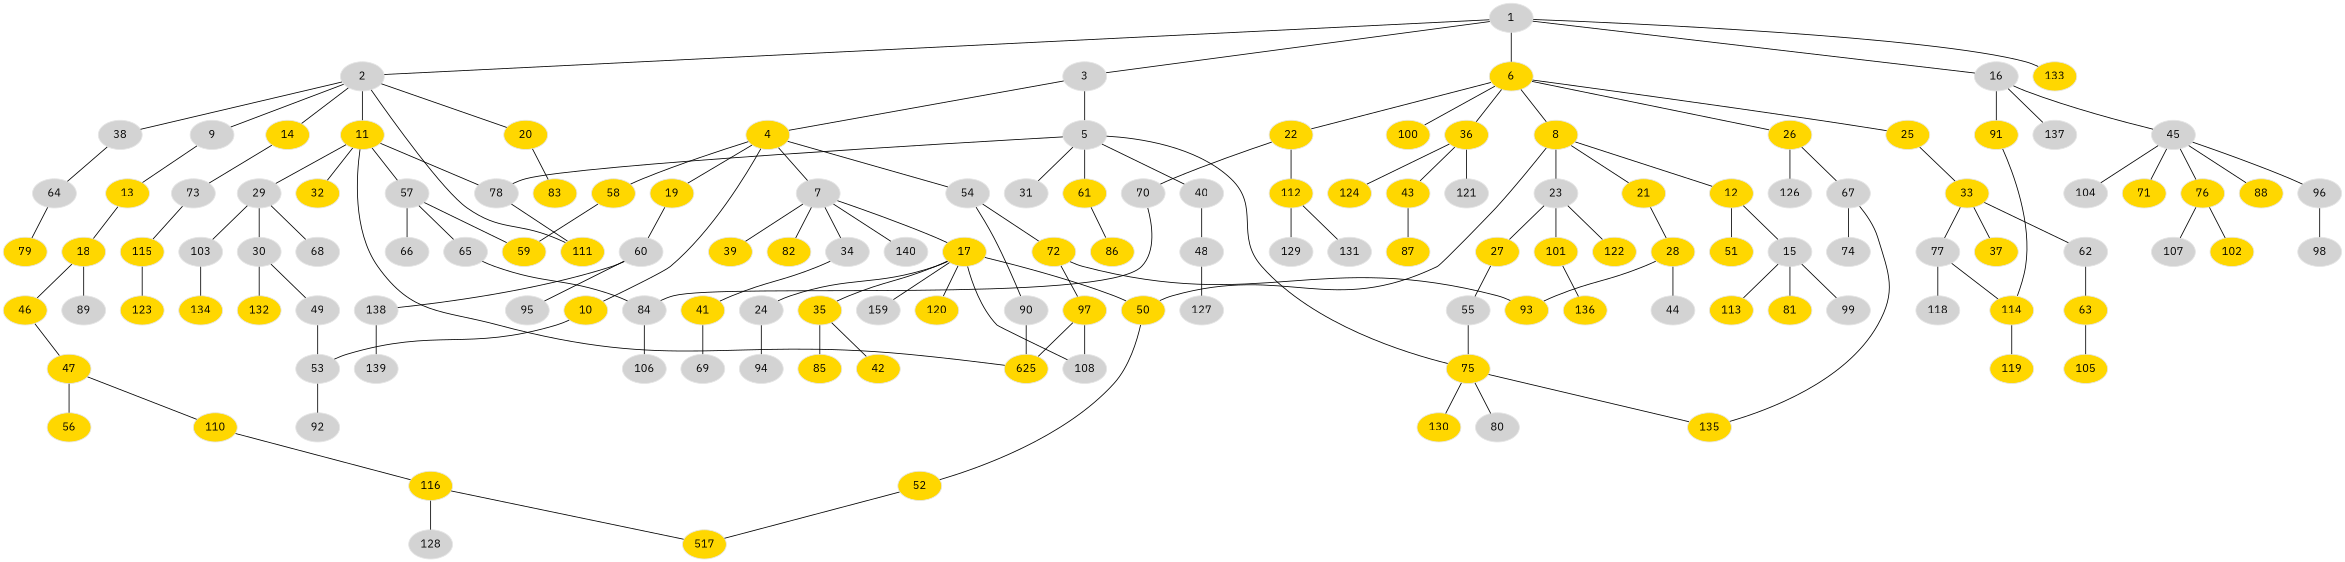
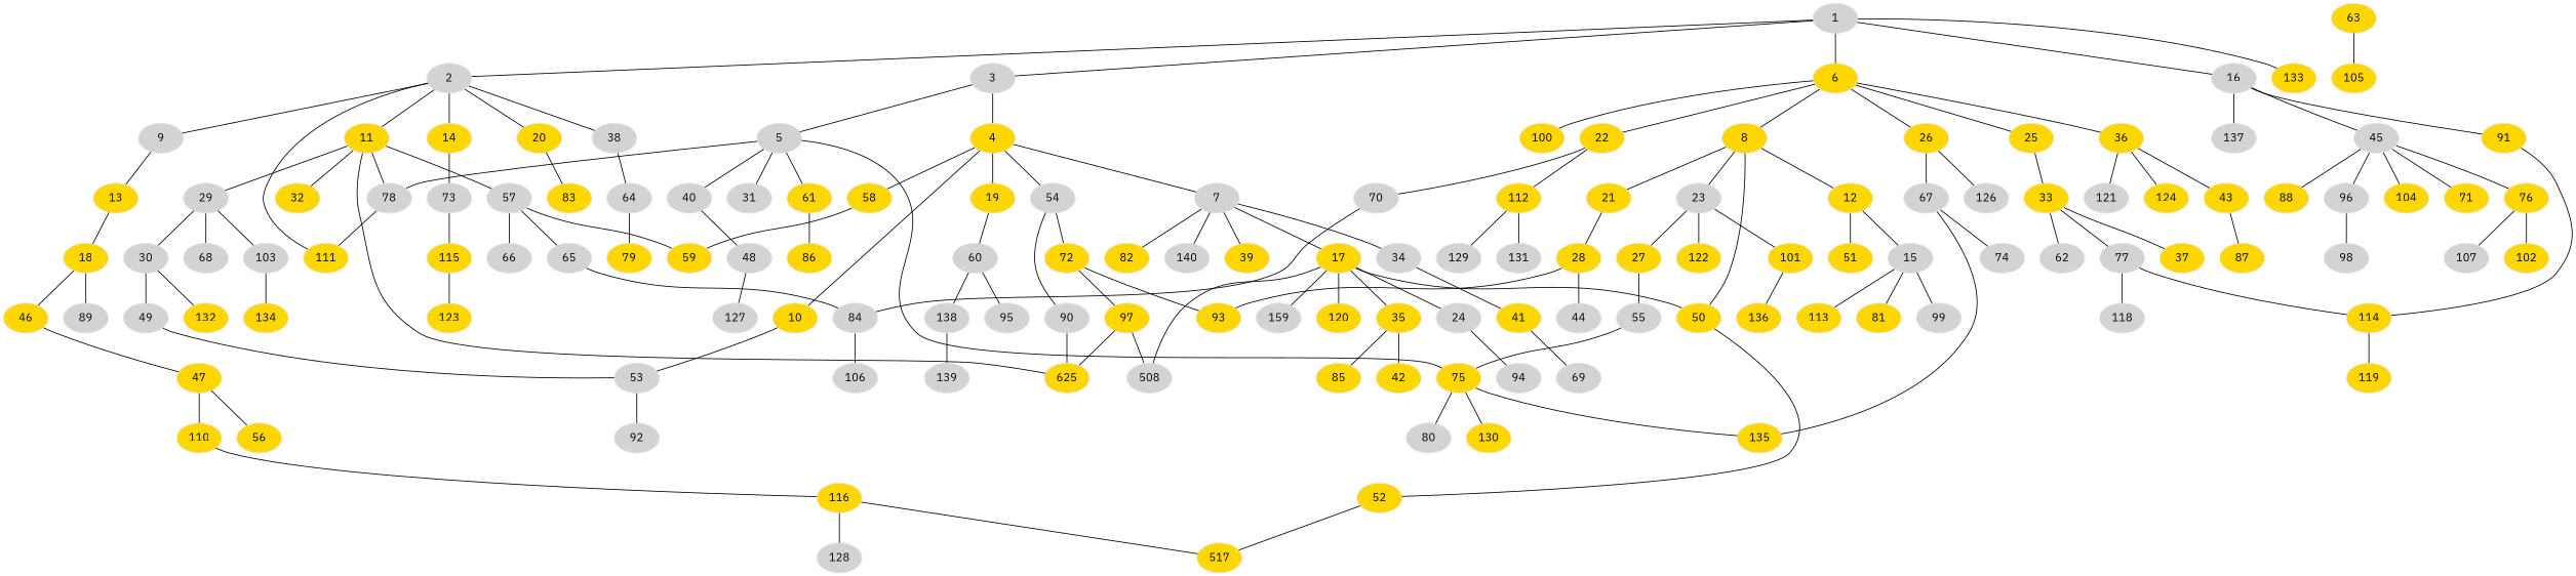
  graph {
    fontname="IBM Plex Sans"
    node [color=gray90 fillcolor=gold fontname="IBM Plex Sans" style=filled]
    edge [fontname="IBM Plex Sans"]
    1 [fillcolor=lightgrey]
    2 [fillcolor=lightgrey]
    3 [fillcolor=lightgrey]
    6
    16 [fillcolor=lightgrey]
    133
    9 [fillcolor=lightgrey]
    11
    14
    20
    38 [fillcolor=lightgrey]
    111
    4
    5 [fillcolor=lightgrey]
    8
    22
    25
    26
    36
    100
    45 [fillcolor=lightgrey]
    91
    137 [fillcolor=lightgrey]
    13
    78 [fillcolor=lightgrey]
    29 [fillcolor=lightgrey]
    32
    57 [fillcolor=lightgrey]
    n29 [label=625]
    73 [fillcolor=lightgrey]
    83
    64 [fillcolor=lightgrey]
    7 [fillcolor=lightgrey]
    10
    19
    54 [fillcolor=lightgrey]
    58
    31 [fillcolor=lightgrey]
    40 [fillcolor=lightgrey]
    61
    75
    17
    34 [fillcolor=lightgrey]
    39
    82
    140 [fillcolor=lightgrey]
    53 [fillcolor=lightgrey]
    60 [fillcolor=lightgrey]
    72
    90 [fillcolor=lightgrey]
    59
    48 [fillcolor=lightgrey]
    86
    135
    80 [fillcolor=lightgrey]
    130
    12
    21
    23 [fillcolor=lightgrey]
    50
    70 [fillcolor=lightgrey]
    112
    33
    67 [fillcolor=lightgrey]
    126 [fillcolor=lightgrey]
    43
    121 [fillcolor=lightgrey]
    124
    24 [fillcolor=lightgrey]
    35
-   108 [fillcolor=lightgrey]
+   108 [fillcolor=lightgrey label=508]
    n72 [fillcolor=lightgrey label=159]
    120
    41
    15 [fillcolor=lightgrey]
    51
    28
    27
    101
    122
    52
    18
    92 [fillcolor=lightgrey]
    30 [fillcolor=lightgrey]
    68 [fillcolor=lightgrey]
    103 [fillcolor=lightgrey]
    65 [fillcolor=lightgrey]
    66 [fillcolor=lightgrey]
    81
    99 [fillcolor=lightgrey]
    113
    46
    89 [fillcolor=lightgrey]
    115
    71
    76
    88
    96 [fillcolor=lightgrey]
-   104 [fillcolor=lightgrey]
+   104
    114
    94 [fillcolor=lightgrey]
    42
    85
    47
    95 [fillcolor=lightgrey]
    138 [fillcolor=lightgrey]
    44 [fillcolor=lightgrey]
    93
    84 [fillcolor=lightgrey]
    129 [fillcolor=lightgrey]
    131 [fillcolor=lightgrey]
    55 [fillcolor=lightgrey]
    136
    37
    62 [fillcolor=lightgrey]
    77 [fillcolor=lightgrey]
    74 [fillcolor=lightgrey]
    49 [fillcolor=lightgrey]
    132
    134
    63
    118 [fillcolor=lightgrey]
    69 [fillcolor=lightgrey]
    87
    79
    127 [fillcolor=lightgrey]
    102
    107 [fillcolor=lightgrey]
    98 [fillcolor=lightgrey]
    56
    110
    116
    n133 [label=517]
    97
    139 [fillcolor=lightgrey]
    105
    106 [fillcolor=lightgrey]
    123
    119
    128 [fillcolor=lightgrey]
    1 -- 2
    1 -- 3
    1 -- 6
    1 -- 16
    1 -- 133
    2 -- 9
    2 -- 11
    2 -- 14
    2 -- 20
    2 -- 38
    2 -- 111
    3 -- 4
    3 -- 5
    6 -- 8
    6 -- 22
    6 -- 25
    6 -- 26
    6 -- 36
    6 -- 100
    16 -- 45
    16 -- 91
    16 -- 137
    9 -- 13
    11 -- 78
    11 -- 29
    11 -- 32
    11 -- 57
    11 -- n29
    14 -- 73
    20 -- 83
    38 -- 64
    4 -- 7
    4 -- 10
    4 -- 19
    4 -- 54
    4 -- 58
    5 -- 78
    5 -- 31
    5 -- 40
    5 -- 61
    5 -- 75
    8 -- 12
    8 -- 21
    8 -- 23
    8 -- 50
    22 -- 70
    22 -- 112
    25 -- 33
    26 -- 67
    26 -- 126
    36 -- 43
    36 -- 121
    36 -- 124
    45 -- 71
    45 -- 76
    45 -- 88
    45 -- 96
    45 -- 104
    91 -- 114
    13 -- 18
    78 -- 111
    29 -- 30
    29 -- 68
    29 -- 103
    57 -- 59
    57 -- 65
    57 -- 66
    73 -- 115
    64 -- 79
    7 -- 17
    7 -- 34
    7 -- 39
    7 -- 82
    7 -- 140
    10 -- 53
    19 -- 60
    54 -- 72
    54 -- 90
    58 -- 59
    40 -- 48
    61 -- 86
    75 -- 135
    75 -- 80
    75 -- 130
    17 -- 50
    17 -- 24
    17 -- 35
    17 -- 108
    17 -- n72
    17 -- 120
    34 -- 41
    53 -- 92
    60 -- 95
    60 -- 138
    72 -- 93
    72 -- 97
    90 -- n29
    48 -- 127
    12 -- 15
    12 -- 51
    21 -- 28
    23 -- 27
    23 -- 101
    23 -- 122
    50 -- 52
    70 -- 84
    112 -- 129
    112 -- 131
    33 -- 37
    33 -- 62
    33 -- 77
    67 -- 135
    67 -- 74
    43 -- 87
    24 -- 94
    35 -- 42
    35 -- 85
    41 -- 69
    15 -- 81
    15 -- 99
    15 -- 113
    28 -- 44
    28 -- 93
    27 -- 55
    101 -- 136
    52 -- n133
    18 -- 46
    18 -- 89
    30 -- 49
    30 -- 132
    103 -- 134
    65 -- 84
    46 -- 47
    115 -- 123
    76 -- 102
    76 -- 107
    96 -- 98
    114 -- 119
    47 -- 56
    47 -- 110
    138 -- 139
    84 -- 106
    55 -- 75
-   62 -- 63
    77 -- 114
    77 -- 118
    49 -- 53
    63 -- 105
    110 -- 116
    116 -- n133
    116 -- 128
    97 -- n29
    97 -- 108
  }
